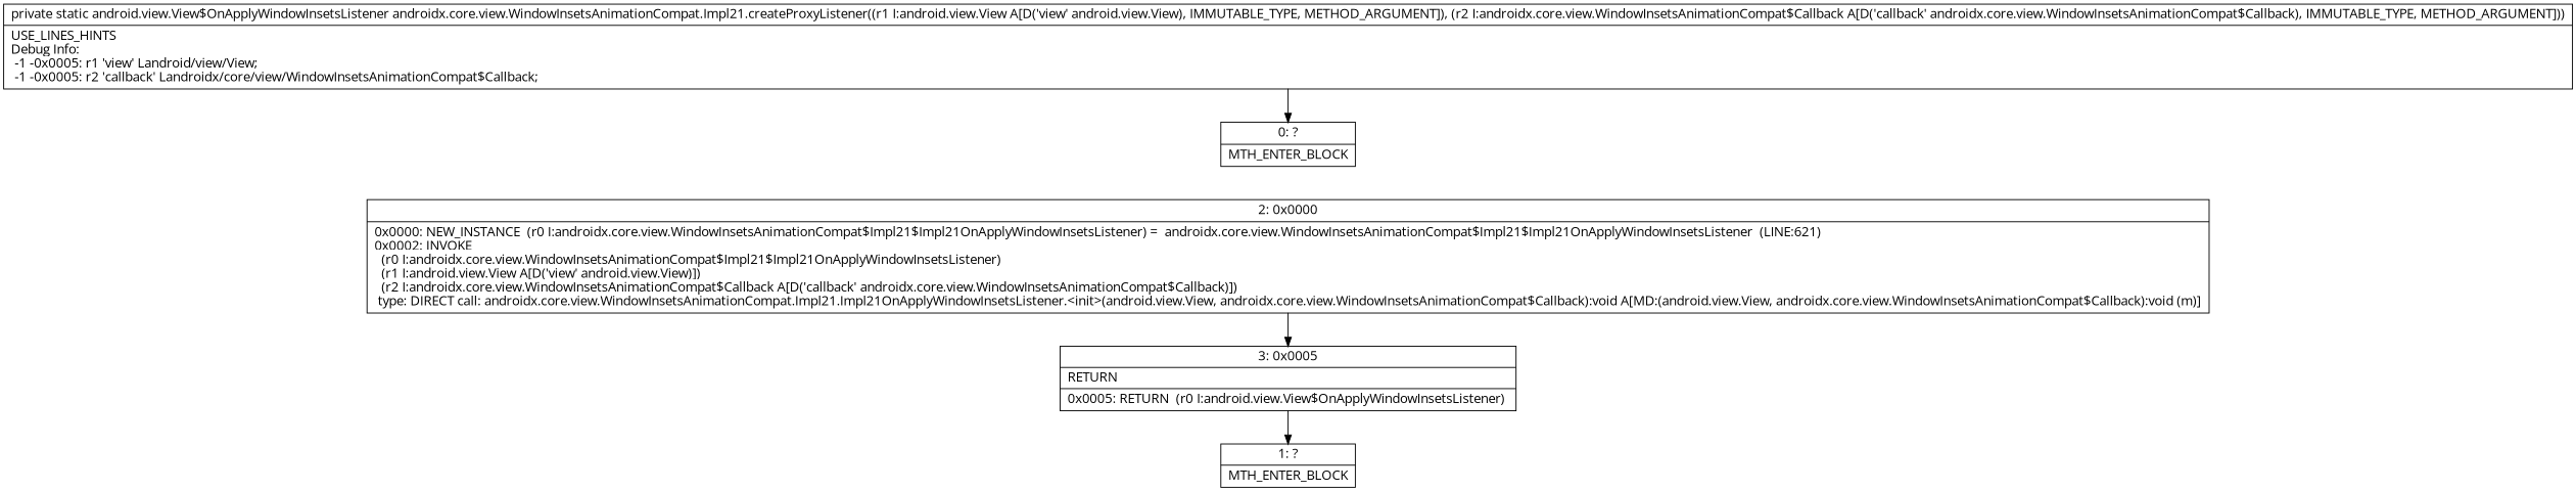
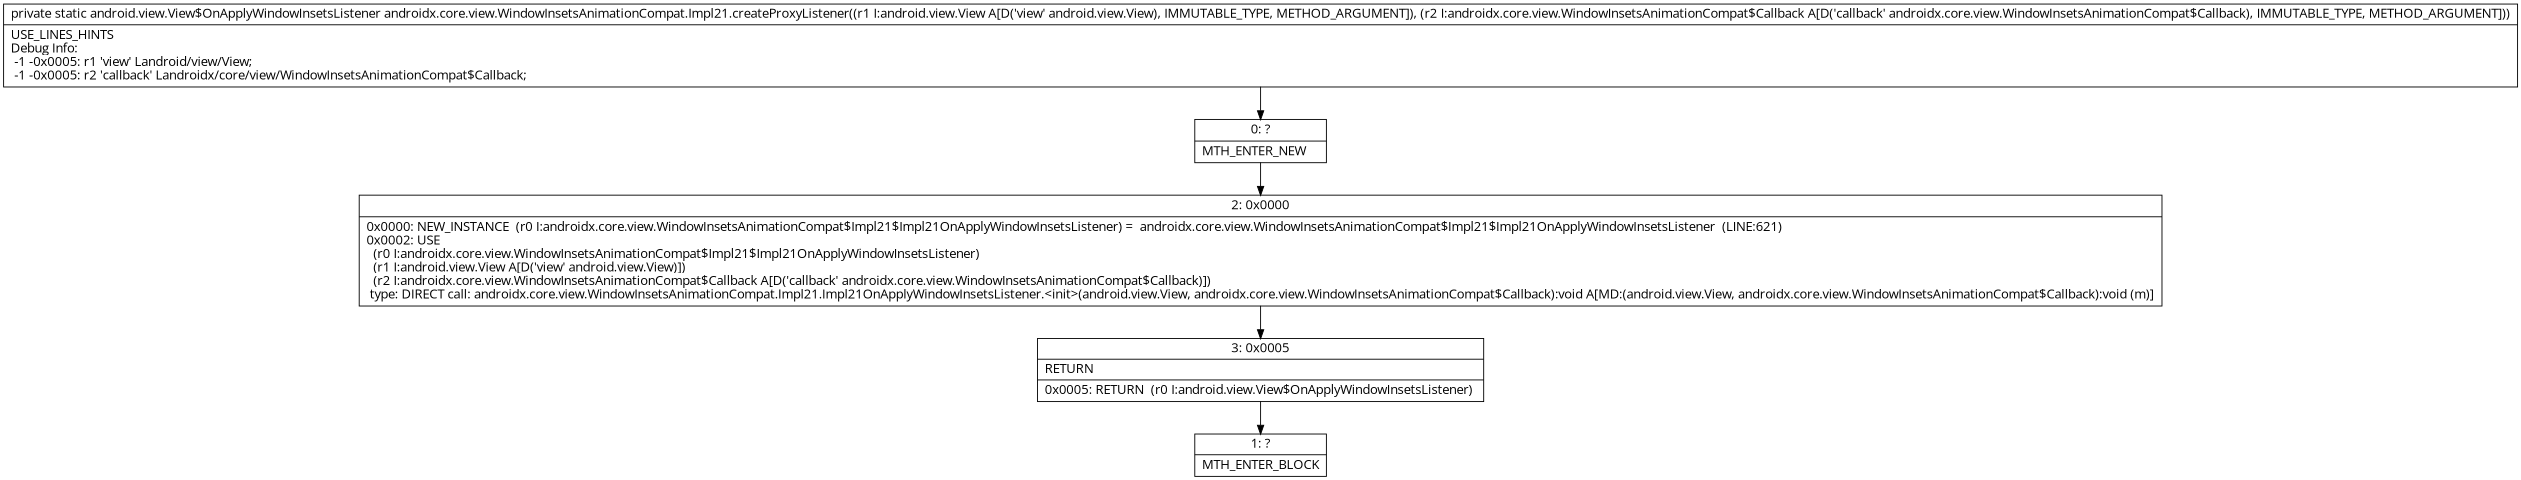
  digraph {
    fontname="Open Sans"
    node [fontname="Open Sans" shape=record]
    edge [fontname="Open Sans"]
-   n1 [label="{0\:\ ?|MTH_ENTER_BLOCK\l}"]
-   n2 [label="{2\:\ 0x0000|0x0000: NEW_INSTANCE  (r0 I:androidx.core.view.WindowInsetsAnimationCompat$Impl21$Impl21OnApplyWindowInsetsListener) =  androidx.core.view.WindowInsetsAnimationCompat$Impl21$Impl21OnApplyWindowInsetsListener  (LINE:621)\l0x0002: INVOKE  \l  (r0 I:androidx.core.view.WindowInsetsAnimationCompat$Impl21$Impl21OnApplyWindowInsetsListener)\l  (r1 I:android.view.View A[D('view' android.view.View)])\l  (r2 I:androidx.core.view.WindowInsetsAnimationCompat$Callback A[D('callback' androidx.core.view.WindowInsetsAnimationCompat$Callback)])\l type: DIRECT call: androidx.core.view.WindowInsetsAnimationCompat.Impl21.Impl21OnApplyWindowInsetsListener.\<init\>(android.view.View, androidx.core.view.WindowInsetsAnimationCompat$Callback):void A[MD:(android.view.View, androidx.core.view.WindowInsetsAnimationCompat$Callback):void (m)]\l}"]
+   n1 [label="{0\:\ ?|MTH_ENTER_NEW\l}"]
+   n2 [label="{2\:\ 0x0000|0x0000: NEW_INSTANCE  (r0 I:androidx.core.view.WindowInsetsAnimationCompat$Impl21$Impl21OnApplyWindowInsetsListener) =  androidx.core.view.WindowInsetsAnimationCompat$Impl21$Impl21OnApplyWindowInsetsListener  (LINE:621)\l0x0002: USE  \l  (r0 I:androidx.core.view.WindowInsetsAnimationCompat$Impl21$Impl21OnApplyWindowInsetsListener)\l  (r1 I:android.view.View A[D('view' android.view.View)])\l  (r2 I:androidx.core.view.WindowInsetsAnimationCompat$Callback A[D('callback' androidx.core.view.WindowInsetsAnimationCompat$Callback)])\l type: DIRECT call: androidx.core.view.WindowInsetsAnimationCompat.Impl21.Impl21OnApplyWindowInsetsListener.\<init\>(android.view.View, androidx.core.view.WindowInsetsAnimationCompat$Callback):void A[MD:(android.view.View, androidx.core.view.WindowInsetsAnimationCompat$Callback):void (m)]\l}"]
    n3 [label="{3\:\ 0x0005|RETURN\l|0x0005: RETURN  (r0 I:android.view.View$OnApplyWindowInsetsListener) \l}"]
    n4 [label="{1\:\ ?|MTH_ENTER_BLOCK\l}"]
    n5 [label="{private static android.view.View$OnApplyWindowInsetsListener androidx.core.view.WindowInsetsAnimationCompat.Impl21.createProxyListener((r1 I:android.view.View A[D('view' android.view.View), IMMUTABLE_TYPE, METHOD_ARGUMENT]), (r2 I:androidx.core.view.WindowInsetsAnimationCompat$Callback A[D('callback' androidx.core.view.WindowInsetsAnimationCompat$Callback), IMMUTABLE_TYPE, METHOD_ARGUMENT]))  | USE_LINES_HINTS\lDebug Info:\l  \-1 \-0x0005: r1 'view' Landroid\/view\/View;\l  \-1 \-0x0005: r2 'callback' Landroidx\/core\/view\/WindowInsetsAnimationCompat$Callback;\l}"]
+   n1 -> n2
    n2 -> n3
    n3 -> n4
    n5 -> n1
  }
